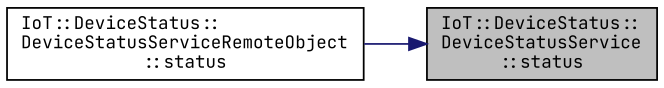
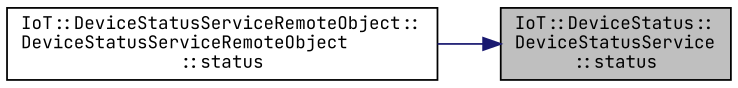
  digraph {
    rankdir=RL
    fontname="JetBrains Mono"
    node [color=black fontname="JetBrains Mono" fontsize=10 shape=record style=filled]
    n1 [fillcolor=grey75 fontcolor=black height=0.2 label="IoT::DeviceStatus::\lDeviceStatusService\l::status" width=0.4]
-   n2 [fillcolor=white height=0.2 label="IoT::DeviceStatus::\lDeviceStatusServiceRemoteObject\l::status" width=0.4]
+   n2 [fillcolor=white height=0.2 label="IoT::DeviceStatusServiceRemoteObject::\lDeviceStatusServiceRemoteObject\l::status" width=0.4]
    n1 -> n2 [color=midnightblue dir=back fontname="JetBrains Mono" fontsize=10 labelfontname=Helvetica labelfontsize=10 style=solid]
  }
